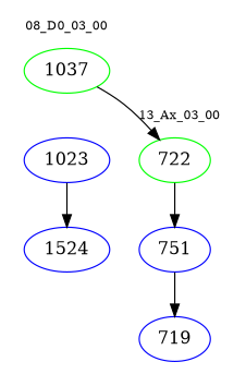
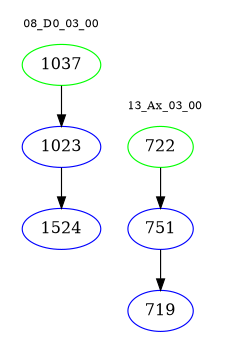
  digraph {
    node [color=blue]
    edge [color=black]
    n1 [color=green label=722]
    n2 [label=751]
    n3 [label=719]
    n4 [color=green label=1037]
    n5 [label=1023]
    n6 [label=1524]
    subgraph cluster_1 {
      color=white
      fontsize=10
      label="13_Ax_03_00"
      n1
      n2
      n3
    }
    subgraph cluster_2 {
      color=white
      fontsize=10
      label="08_D0_03_00"
      n4
      n5
      n6
    }
    n1 -> n2
    n2 -> n3
-   n4 -> n1
+   n4 -> n5
    n5 -> n6
  }
